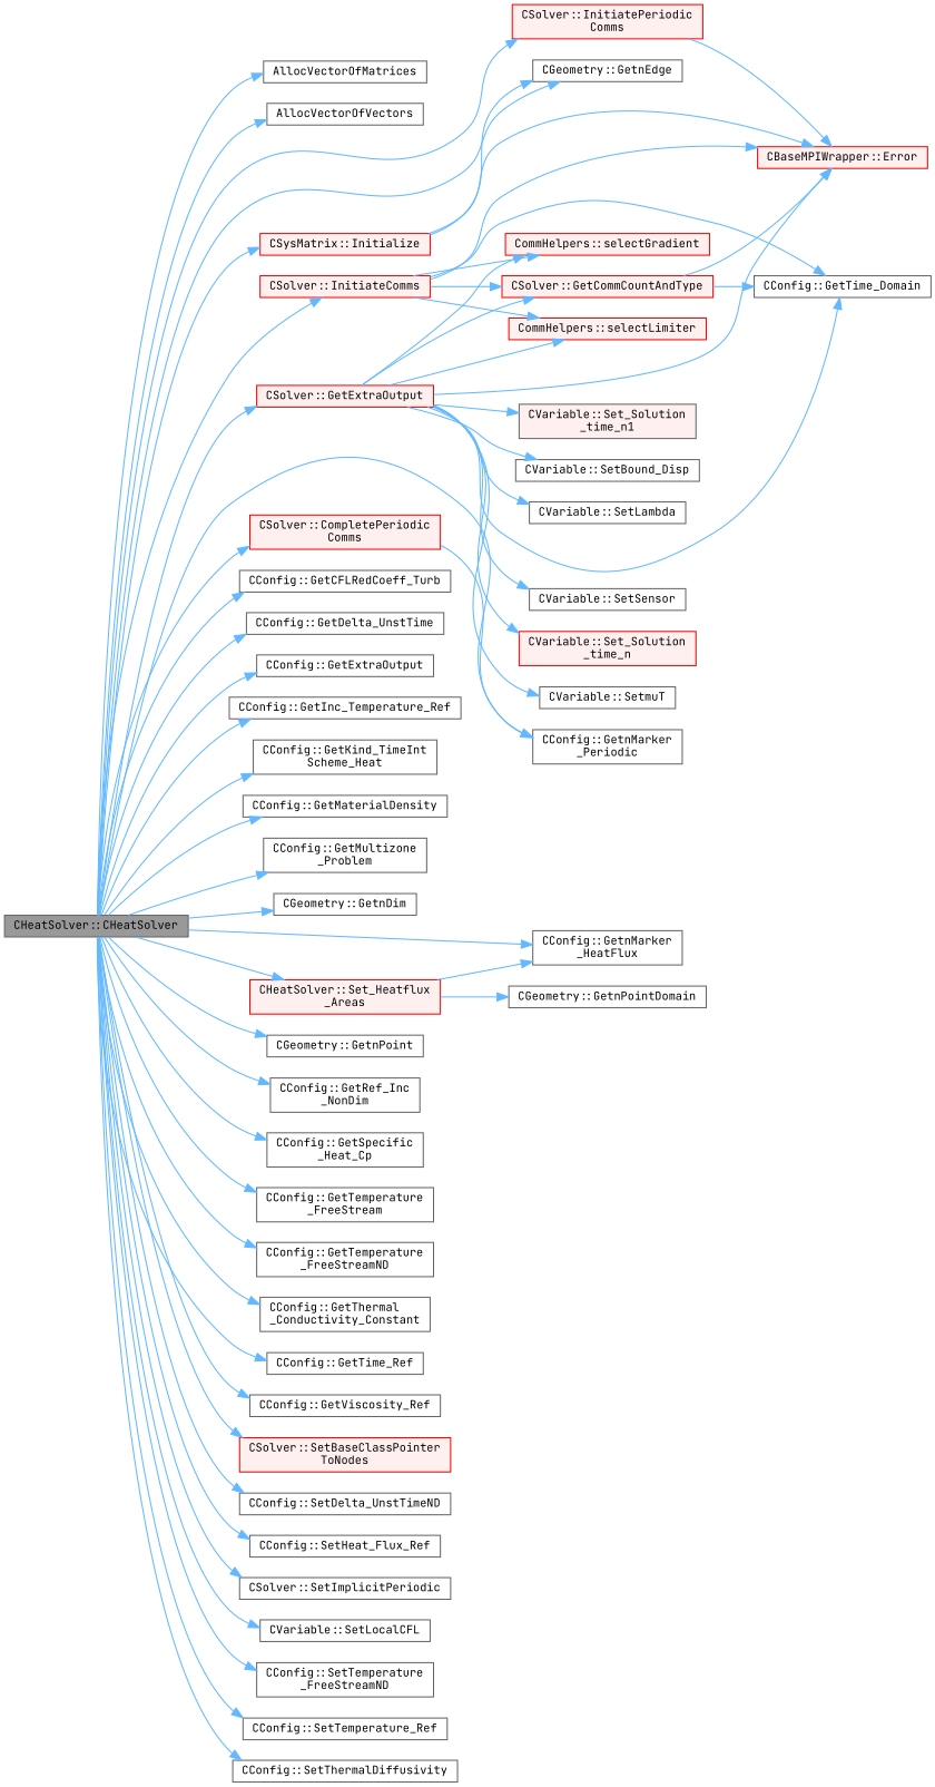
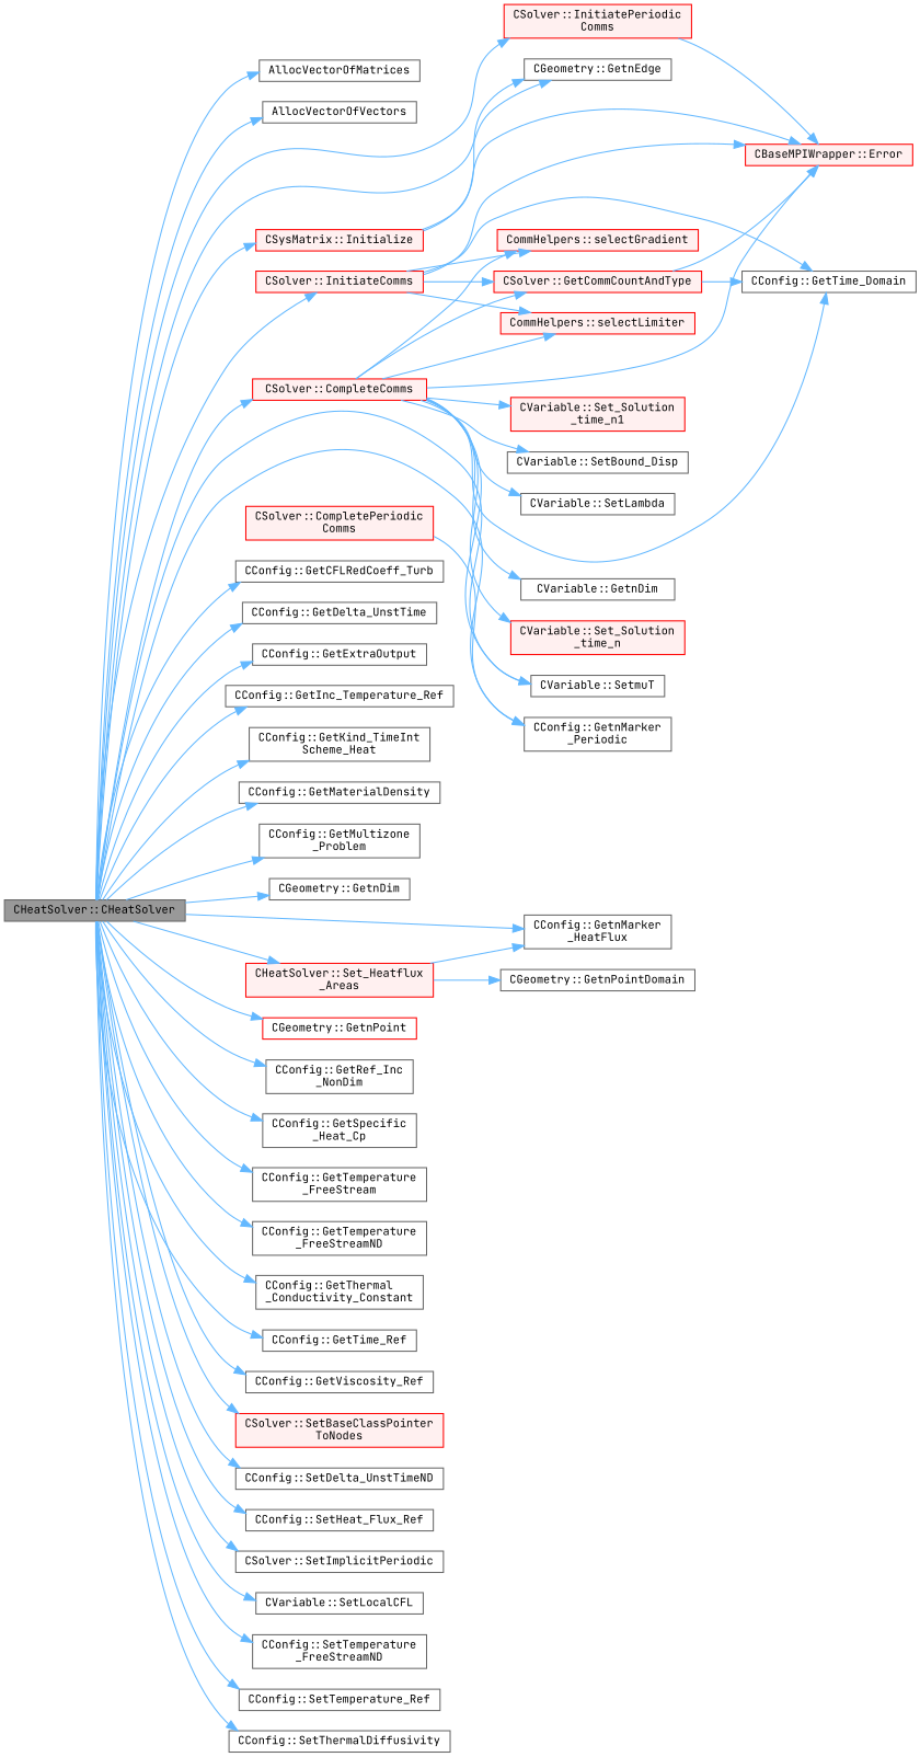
  digraph {
    fontname="JetBrains Mono"
    rankdir=LR
    node [color=grey40 fillcolor=white fontname="JetBrains Mono" fontsize=10 shape=box style=filled]
    edge [color=steelblue1 fontname="JetBrains Mono" fontsize=10 labelfontname=Helvetica labelfontsize=10 style=solid]
    n1 [color=gray40 fillcolor=grey60 fontcolor=black height=0.2 label="CHeatSolver::CHeatSolver" width=0.4]
    n2 [height=0.2 label=AllocVectorOfMatrices width=0.4]
    n3 [height=0.2 label=AllocVectorOfVectors width=0.4]
-   n4 [color=red fillcolor="#FFF0F0" height=0.2 label="CSolver::GetExtraOutput" width=0.4]
+   n4 [color=red fillcolor="#FFF0F0" height=0.2 label="CSolver::CompleteComms" width=0.4]
    n5 [color=red fillcolor="#FFF0F0" height=0.2 label="CSolver::CompletePeriodic\lComms" width=0.4]
    n6 [height=0.2 label="CConfig::GetnMarker\l_Periodic" width=0.4]
    n7 [height=0.2 label="CConfig::GetCFLRedCoeff_Turb" width=0.4]
    n8 [height=0.2 label="CConfig::GetDelta_UnstTime" width=0.4]
    n9 [height=0.2 label="CConfig::GetExtraOutput" width=0.4]
    n10 [height=0.2 label="CConfig::GetInc_Temperature_Ref" width=0.4]
    n11 [height=0.2 label="CConfig::GetKind_TimeInt\lScheme_Heat" width=0.4]
    n12 [height=0.2 label="CConfig::GetMaterialDensity" width=0.4]
    n13 [height=0.2 label="CConfig::GetMultizone\l_Problem" width=0.4]
    n14 [height=0.2 label="CGeometry::GetnDim" width=0.4]
    n15 [height=0.2 label="CGeometry::GetnEdge" width=0.4]
    n16 [height=0.2 label="CConfig::GetnMarker\l_HeatFlux" width=0.4]
-   n17 [height=0.2 label="CGeometry::GetnPoint" width=0.4]
+   n17 [color=red height=0.2 label="CGeometry::GetnPoint" width=0.4]
    n18 [height=0.2 label="CConfig::GetRef_Inc\l_NonDim" width=0.4]
    n19 [height=0.2 label="CConfig::GetSpecific\l_Heat_Cp" width=0.4]
    n20 [height=0.2 label="CConfig::GetTemperature\l_FreeStream" width=0.4]
    n21 [height=0.2 label="CConfig::GetTemperature\l_FreeStreamND" width=0.4]
    n22 [height=0.2 label="CConfig::GetThermal\l_Conductivity_Constant" width=0.4]
    n23 [height=0.2 label="CConfig::GetTime_Ref" width=0.4]
    n24 [height=0.2 label="CConfig::GetViscosity_Ref" width=0.4]
    n25 [color=red fillcolor="#FFF0F0" height=0.2 label="CSysMatrix::Initialize" width=0.4]
    n26 [color=red fillcolor="#FFF0F0" height=0.2 label="CSolver::InitiateComms" width=0.4]
    n27 [color=red fillcolor="#FFF0F0" height=0.2 label="CSolver::InitiatePeriodic\lComms" width=0.4]
    n28 [color=red fillcolor="#FFF0F0" height=0.2 label="CHeatSolver::Set_Heatflux\l_Areas" width=0.4]
    n29 [color=red fillcolor="#FFF0F0" height=0.2 label="CSolver::SetBaseClassPointer\lToNodes" width=0.4]
    n30 [height=0.2 label="CConfig::SetDelta_UnstTimeND" width=0.4]
    n31 [height=0.2 label="CConfig::SetHeat_Flux_Ref" width=0.4]
    n32 [height=0.2 label="CSolver::SetImplicitPeriodic" width=0.4]
    n33 [height=0.2 label="CVariable::SetLocalCFL" width=0.4]
    n34 [height=0.2 label="CConfig::SetTemperature\l_FreeStreamND" width=0.4]
    n35 [height=0.2 label="CConfig::SetTemperature_Ref" width=0.4]
    n36 [height=0.2 label="CConfig::SetThermalDiffusivity" width=0.4]
    n37 [color=red fillcolor="#FFF0F0" height=0.2 label="CBaseMPIWrapper::Error" width=0.4]
    n38 [color=red fillcolor="#FFF0F0" height=0.2 label="CSolver::GetCommCountAndType" width=0.4]
    n39 [height=0.2 label="CConfig::GetTime_Domain" width=0.4]
    n40 [color=red fillcolor="#FFF0F0" height=0.2 label="CommHelpers::selectGradient" width=0.4]
    n41 [color=red fillcolor="#FFF0F0" height=0.2 label="CommHelpers::selectLimiter" width=0.4]
    n42 [color=red fillcolor="#FFF0F0" height=0.2 label="CVariable::Set_Solution\l_time_n" width=0.4]
-   n43 [fillcolor="#FFF0F0" height=0.2 label="CVariable::Set_Solution\l_time_n1" width=0.4]
+   n43 [color=red fillcolor="#FFF0F0" height=0.2 label="CVariable::Set_Solution\l_time_n1" width=0.4]
    n44 [height=0.2 label="CVariable::SetBound_Disp" width=0.4]
    n45 [height=0.2 label="CVariable::SetLambda" width=0.4]
    n46 [height=0.2 label="CVariable::SetmuT" width=0.4]
-   n47 [height=0.2 label="CVariable::SetSensor" width=0.4]
+   n47 [height=0.2 label="CVariable::GetnDim" width=0.4]
    n48 [height=0.2 label="CGeometry::GetnPointDomain" width=0.4]
    n1 -> n2
    n1 -> n3
    n1 -> n4
-   n1 -> n5
+   n1 -> n46
    n1 -> n6
    n1 -> n7
    n1 -> n8
    n1 -> n9
    n1 -> n10
    n1 -> n11
    n1 -> n12
    n1 -> n13
    n1 -> n14
    n1 -> n15
    n1 -> n16
    n1 -> n17
    n1 -> n18
    n1 -> n19
    n1 -> n20
    n1 -> n21
    n1 -> n22
    n1 -> n23
    n1 -> n24
    n1 -> n25
    n1 -> n26
    n1 -> n27
    n1 -> n28
    n1 -> n29
    n1 -> n30
    n1 -> n31
    n1 -> n32
    n1 -> n33
    n1 -> n34
    n1 -> n35
    n1 -> n36
    n4 -> n37
    n4 -> n38
    n4 -> n39
    n4 -> n40
    n4 -> n41
    n4 -> n42
    n4 -> n43
    n4 -> n44
    n4 -> n45
    n4 -> n46
    n4 -> n47
    n5 -> n6
    n25 -> n15
    n25 -> n37
    n26 -> n37
    n26 -> n38
    n26 -> n39
    n26 -> n40
    n26 -> n41
    n27 -> n37
    n28 -> n16
    n28 -> n48
    n38 -> n37
    n38 -> n39
  }
